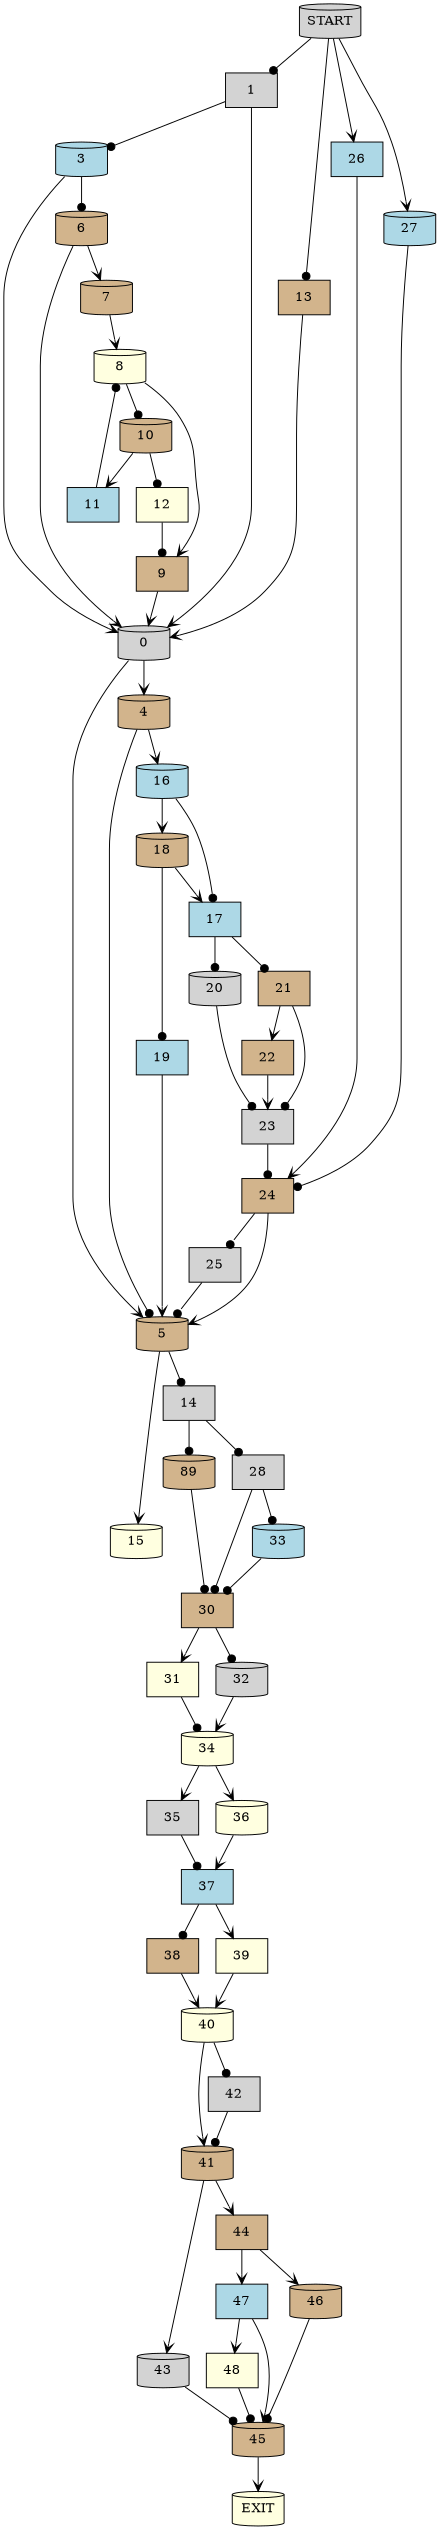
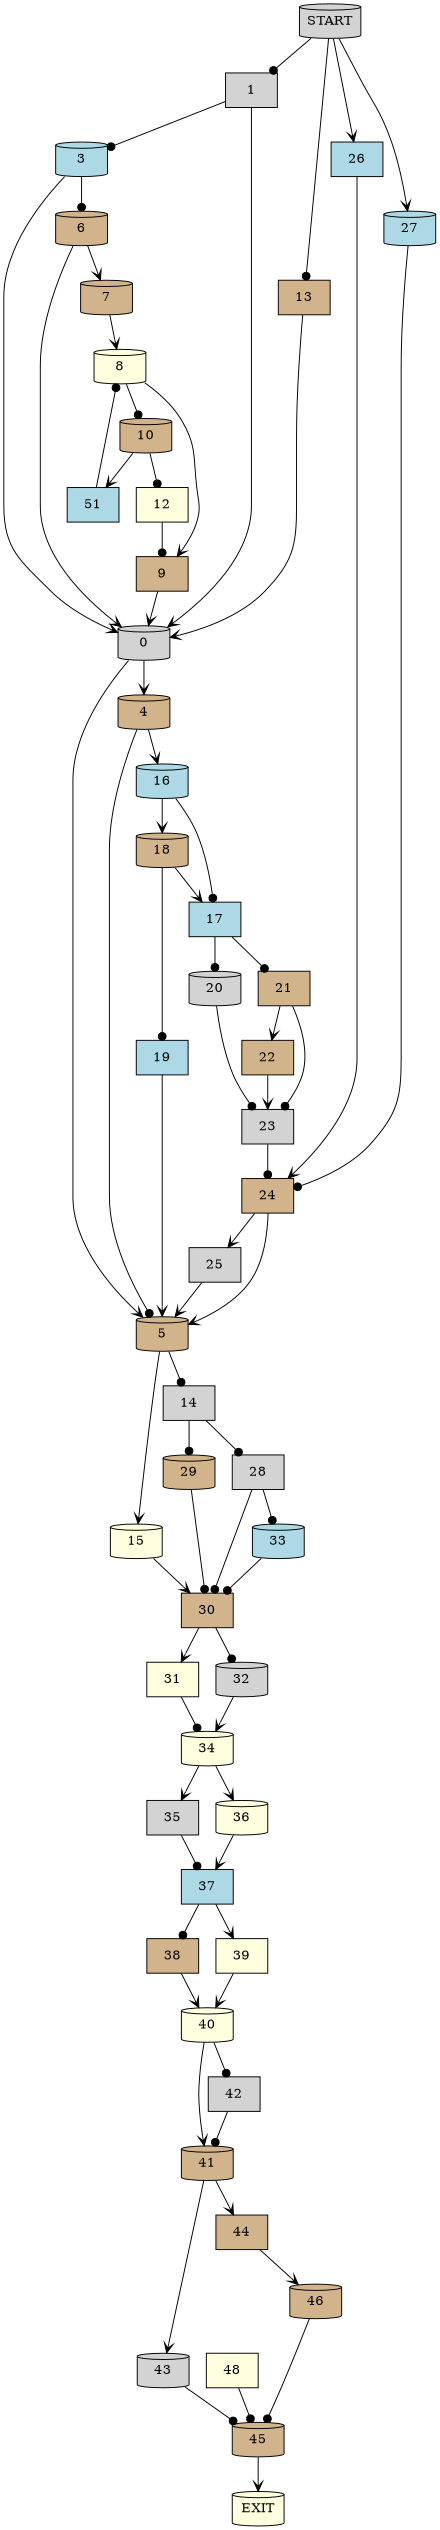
  digraph {
    node [fillcolor=tan shape=cylinder style=filled]
    edge [arrowhead=vee]
    n1 [fillcolor=lightgrey label=START]
    1 [fillcolor=lightgrey shape=box]
    13 [shape=box]
    26 [fillcolor=lightblue shape=box]
    27 [fillcolor=lightblue]
    n6 [fillcolor=lightgrey label=0]
    3 [fillcolor=lightblue]
    24 [shape=box]
    n9 [fillcolor=lightyellow label=EXIT]
    4
    5
    6
    16 [fillcolor=lightblue]
    14 [fillcolor=lightgrey shape=box]
    15 [fillcolor=lightyellow]
    7
    17 [fillcolor=lightblue shape=box]
    18
    28 [fillcolor=lightgrey shape=box]
-   29 [label=89]
+   29
    30 [shape=box]
    8 [fillcolor=lightyellow]
    9 [shape=box]
    10
-   11 [fillcolor=lightblue shape=box]
+   11 [fillcolor=lightblue shape=box label=51]
    12 [fillcolor=lightyellow shape=box]
    33 [fillcolor=lightblue]
    31 [fillcolor=lightyellow shape=box]
    32 [fillcolor=lightgrey]
    20 [fillcolor=lightgrey]
    21 [shape=box]
    19 [fillcolor=lightblue shape=box]
    23 [fillcolor=lightgrey shape=box]
    22 [shape=box]
    25 [fillcolor=lightgrey shape=box]
    34 [fillcolor=lightyellow]
    35 [fillcolor=lightgrey shape=box]
    36 [fillcolor=lightyellow]
    37 [fillcolor=lightblue shape=box]
    38 [shape=box]
    39 [fillcolor=lightyellow shape=box]
    40 [fillcolor=lightyellow]
    41
    42 [fillcolor=lightgrey shape=box]
    43 [fillcolor=lightgrey]
    44 [shape=box]
    45
    46
-   47 [fillcolor=lightblue shape=box]
    48 [fillcolor=lightyellow shape=box]
    n1 -> 1 [arrowhead=dot]
    n1 -> 13 [arrowhead=dot]
    n1 -> 26
    n1 -> 27
    1 -> n6
    1 -> 3 [arrowhead=dot]
    13 -> n6
    26 -> 24
    27 -> 24 [arrowhead=dot]
    n6 -> 4
    n6 -> 5
    3 -> n6
    3 -> 6 [arrowhead=dot]
    24 -> 5
-   24 -> 25 [arrowhead=dot]
+   24 -> 25
    4 -> 5 [arrowhead=dot]
    4 -> 16
    5 -> 14 [arrowhead=dot]
    5 -> 15
    6 -> n6
    6 -> 7
    16 -> 17 [arrowhead=dot]
    16 -> 18
    14 -> 28 [arrowhead=dot]
    14 -> 29 [arrowhead=dot]
+   15 -> 30
    7 -> 8
    17 -> 20 [arrowhead=dot]
    17 -> 21 [arrowhead=dot]
    18 -> 17
    18 -> 19 [arrowhead=dot]
    28 -> 30 [arrowhead=dot]
    28 -> 33 [arrowhead=dot]
    29 -> 30 [arrowhead=dot]
    30 -> 31
    30 -> 32 [arrowhead=dot]
    8 -> 9
    8 -> 10 [arrowhead=dot]
    9 -> n6
    10 -> 11
    10 -> 12 [arrowhead=dot]
    11 -> 8 [arrowhead=dot]
    12 -> 9 [arrowhead=dot]
    33 -> 30 [arrowhead=dot]
    31 -> 34 [arrowhead=dot]
    32 -> 34
    20 -> 23 [arrowhead=dot]
    21 -> 23 [arrowhead=dot]
    21 -> 22
    19 -> 5
    23 -> 24 [arrowhead=dot]
    22 -> 23
-   25 -> 5 [arrowhead=dot]
+   25 -> 5
    34 -> 35
    34 -> 36
    35 -> 37 [arrowhead=dot]
    36 -> 37
    37 -> 38 [arrowhead=dot]
    37 -> 39
    38 -> 40
    39 -> 40
    40 -> 41
    40 -> 42 [arrowhead=dot]
    41 -> 43
    41 -> 44
    42 -> 41 [arrowhead=dot]
    43 -> 45 [arrowhead=dot]
    44 -> 46
-   44 -> 47
    45 -> n9
    46 -> 45 [arrowhead=dot]
-   47 -> 45
-   47 -> 48
    48 -> 45 [arrowhead=dot]
  }
